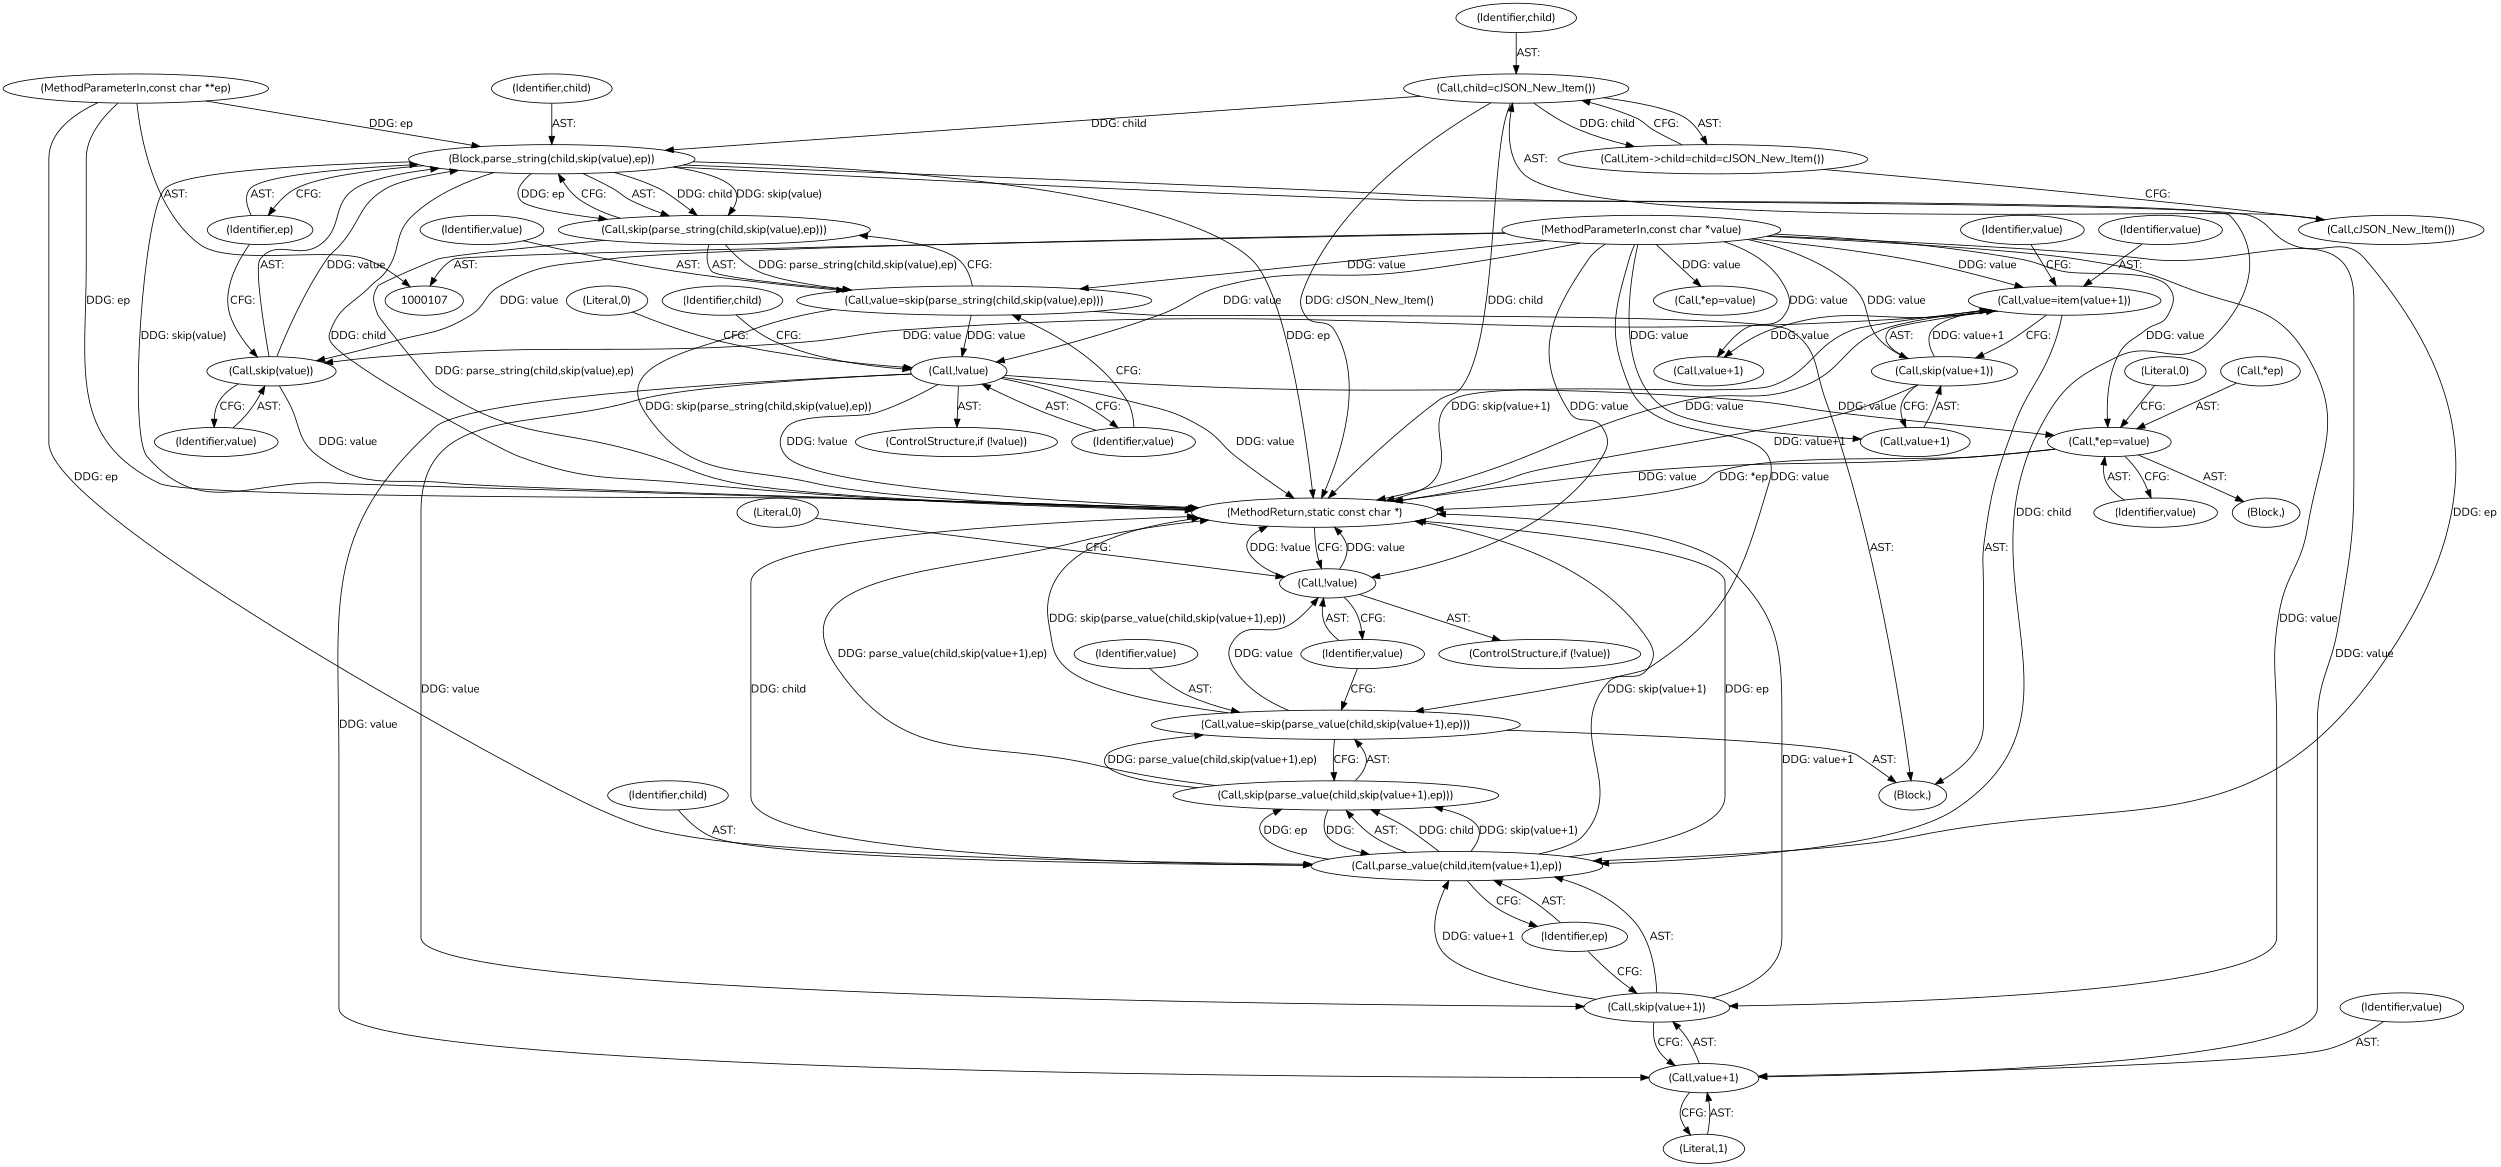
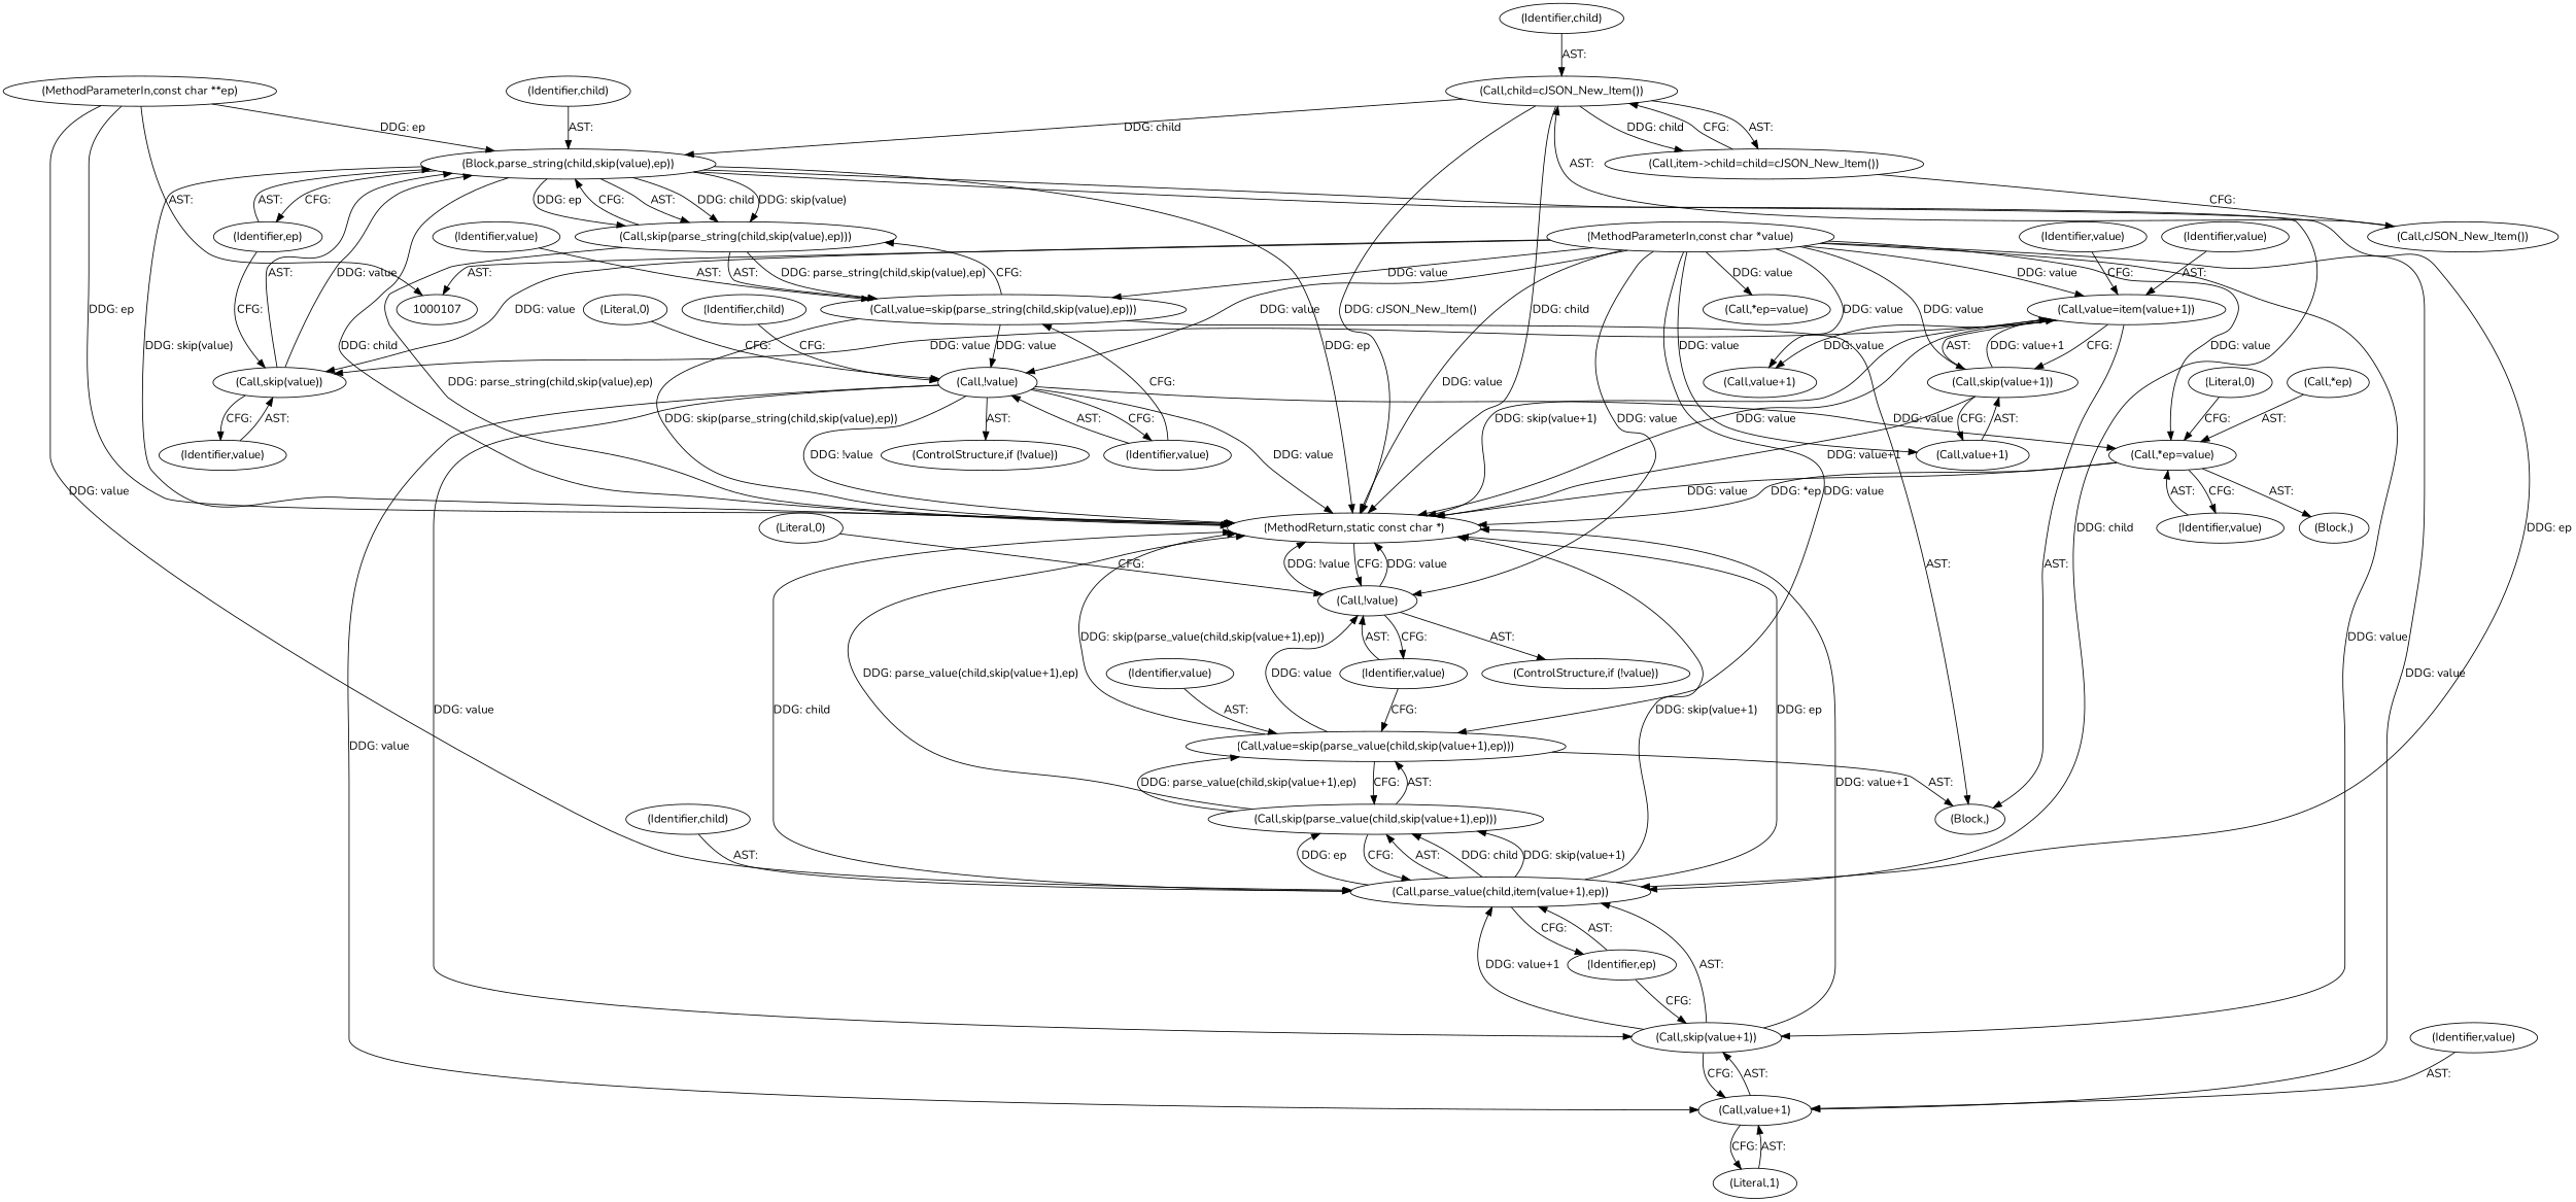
  digraph {
    fontname=Nunito
    node [fontname=Nunito]
    edge [fontname=Nunito]
    n1 [label="(Block,parse_string(child,skip(value),ep))"]
    n2 [label="(Call,skip(parse_string(child,skip(value),ep)))"]
    n3 [label="(Call,parse_value(child,item(value+1),ep))"]
    n4 [label="(Identifier,ep)"]
    n5 [label="(MethodReturn,static const char *)"]
    n6 [label="(Call,value=skip(parse_string(child,skip(value),ep)))"]
    n7 [label="(Call,skip(parse_value(child,skip(value+1),ep)))"]
    n8 [label="(Identifier,ep)"]
    n9 [label="(Call,skip(value))"]
    n10 [label="(Call,!value)"]
    n11 [label="(Call,child=cJSON_New_Item())"]
    n12 [label="(Call,item->child=child=cJSON_New_Item())"]
    n13 [label="(Call,cJSON_New_Item())"]
    n14 [label="(Identifier,value)"]
    n15 [label="(Call,value=item(value+1))"]
    n16 [label="(Call,skip(value+1))"]
    n17 [label="(Call,value+1)"]
    n18 [label="(Block,)"]
    n19 [label="(Call,value+1)"]
    n20 [label="(MethodParameterIn,const char *value)"]
    n21 [label="(Call,!value)"]
    n22 [label="(Call,*ep=value)"]
    n23 [label="(Call,skip(value+1))"]
    n24 [label="(Call,value=skip(parse_value(child,skip(value+1),ep)))"]
    n25 [label="(Call,value+1)"]
    n26 [label="(Call,*ep=value)"]
    1000107
    n28 [label="(ControlStructure,if (!value))"]
    n29 [label="(Identifier,value)"]
    n30 [label="(Block,)"]
    n31 [label="(Identifier,value)"]
    n32 [label="(ControlStructure,if (!value))"]
    n33 [label="(Identifier,value)"]
    n34 [label="(Literal,1)"]
    n35 [label="(MethodParameterIn,const char **ep)"]
    n36 [label="(Identifier,child)"]
    n37 [label="(Identifier,child)"]
    n38 [label="(Literal,0)"]
    n39 [label="(Literal,0)"]
    n40 [label="(Identifier,value)"]
    n41 [label="(Identifier,child)"]
    n42 [label="(Call,*ep)"]
    n43 [label="(Literal,0)"]
    n44 [label="(Identifier,value)"]
    n45 [label="(Identifier,value)"]
    n46 [label="(Identifier,child)"]
    n47 [label="(Identifier,value)"]
    n48 [label="(Identifier,value)"]
    n1 -> n2 [label="AST: "]
    n1 -> n2 [label="DDG: child"]
    n1 -> n2 [label="DDG: skip(value)"]
    n1 -> n2 [label="DDG: ep"]
    n1 -> n3 [label="DDG: child"]
    n1 -> n3 [label="DDG: ep"]
    n1 -> n4 [label="CFG: "]
    n1 -> n5 [label="DDG: ep"]
    n1 -> n5 [label="DDG: skip(value)"]
    n1 -> n5 [label="DDG: child"]
    n2 -> n1 [label="CFG: "]
    n2 -> n5 [label="DDG: parse_string(child,skip(value),ep)"]
    n2 -> n6 [label="AST: "]
    n2 -> n6 [label="DDG: parse_string(child,skip(value),ep)"]
    n3 -> n5 [label="DDG: child"]
    n3 -> n5 [label="DDG: skip(value+1)"]
    n3 -> n5 [label="DDG: ep"]
    n3 -> n7 [label="AST: "]
    n3 -> n7 [label="DDG: child"]
    n3 -> n7 [label="DDG: skip(value+1)"]
    n3 -> n7 [label="DDG: ep"]
    n3 -> n8 [label="CFG: "]
    n4 -> n1 [label="AST: "]
    n4 -> n9 [label="CFG: "]
    n5 -> n10 [label="CFG: "]
    n6 -> n2 [label="CFG: "]
    n6 -> n5 [label="DDG: skip(parse_string(child,skip(value),ep))"]
    n6 -> n18 [label="AST: "]
    n6 -> n21 [label="DDG: value"]
-   n7 -> n3 [label="DDG: "]
+   n7 -> n3 [label="CFG: "]
    n7 -> n5 [label="DDG: parse_value(child,skip(value+1),ep)"]
    n7 -> n24 [label="AST: "]
    n7 -> n24 [label="DDG: parse_value(child,skip(value+1),ep)"]
    n8 -> n3 [label="AST: "]
    n8 -> n23 [label="CFG: "]
    n9 -> n1 [label="AST: "]
    n9 -> n1 [label="DDG: value"]
    n9 -> n14 [label="CFG: "]
    n10 -> n5 [label="DDG: value"]
    n10 -> n5 [label="DDG: !value"]
    n10 -> n32 [label="AST: "]
    n10 -> n33 [label="CFG: "]
    n11 -> n1 [label="DDG: child"]
    n11 -> n5 [label="DDG: cJSON_New_Item()"]
    n11 -> n5 [label="DDG: child"]
    n11 -> n12 [label="AST: "]
    n11 -> n12 [label="DDG: child"]
    n12 -> n11 [label="CFG: "]
    n12 -> n13 [label="CFG: "]
    n13 -> n11 [label="AST: "]
    n14 -> n9 [label="AST: "]
    n15 -> n5 [label="DDG: skip(value+1)"]
    n15 -> n5 [label="DDG: value"]
    n15 -> n9 [label="DDG: value"]
    n15 -> n16 [label="CFG: "]
    n15 -> n17 [label="DDG: value"]
    n15 -> n18 [label="AST: "]
    n16 -> n5 [label="DDG: value+1"]
    n16 -> n15 [label="AST: "]
    n16 -> n15 [label="DDG: value+1"]
    n16 -> n19 [label="CFG: "]
    n19 -> n16 [label="AST: "]
-   n9 -> n5 [label="DDG: value"]
+   n20 -> n5 [label="DDG: value"]
    n20 -> n6 [label="DDG: value"]
    n20 -> n9 [label="DDG: value"]
    n20 -> n10 [label="DDG: value"]
    n20 -> n15 [label="DDG: value"]
    n20 -> n16 [label="DDG: value"]
    n20 -> n17 [label="DDG: value"]
    n20 -> n19 [label="DDG: value"]
    n20 -> n21 [label="DDG: value"]
    n20 -> n22 [label="DDG: value"]
    n20 -> n23 [label="DDG: value"]
    n20 -> n24 [label="DDG: value"]
    n20 -> n25 [label="DDG: value"]
    n20 -> n26 [label="DDG: value"]
    n20 -> 1000107 [label="AST: "]
    n21 -> n5 [label="DDG: !value"]
    n21 -> n5 [label="DDG: value"]
    n21 -> n22 [label="DDG: value"]
    n21 -> n23 [label="DDG: value"]
    n21 -> n25 [label="DDG: value"]
    n21 -> n28 [label="AST: "]
    n21 -> n29 [label="CFG: "]
    n22 -> n5 [label="DDG: *ep"]
    n22 -> n5 [label="DDG: value"]
    n22 -> n30 [label="AST: "]
    n22 -> n31 [label="CFG: "]
    n23 -> n3 [label="AST: "]
    n23 -> n3 [label="DDG: value+1"]
    n23 -> n5 [label="DDG: value+1"]
    n23 -> n25 [label="CFG: "]
    n24 -> n5 [label="DDG: skip(parse_value(child,skip(value+1),ep))"]
    n24 -> n7 [label="CFG: "]
    n24 -> n10 [label="DDG: value"]
    n24 -> n18 [label="AST: "]
    n25 -> n23 [label="AST: "]
    n25 -> n34 [label="CFG: "]
    n29 -> n6 [label="CFG: "]
    n29 -> n21 [label="AST: "]
    n31 -> n22 [label="AST: "]
    n33 -> n10 [label="AST: "]
    n33 -> n24 [label="CFG: "]
    n34 -> n25 [label="AST: "]
    n35 -> n1 [label="DDG: ep"]
-   n35 -> n3 [label="DDG: ep"]
+   n35 -> n3 [label="DDG: value"]
    n35 -> n5 [label="DDG: ep"]
    n35 -> 1000107 [label="AST: "]
    n36 -> n11 [label="AST: "]
    n37 -> n3 [label="AST: "]
    n38 -> n10 [label="CFG: "]
    n39 -> n22 [label="CFG: "]
    n40 -> n25 [label="AST: "]
    n41 -> n21 [label="CFG: "]
    n42 -> n22 [label="AST: "]
    n43 -> n21 [label="CFG: "]
    n44 -> n24 [label="AST: "]
    n45 -> n15 [label="CFG: "]
    n46 -> n1 [label="AST: "]
    n47 -> n6 [label="AST: "]
    n48 -> n15 [label="AST: "]
  }
